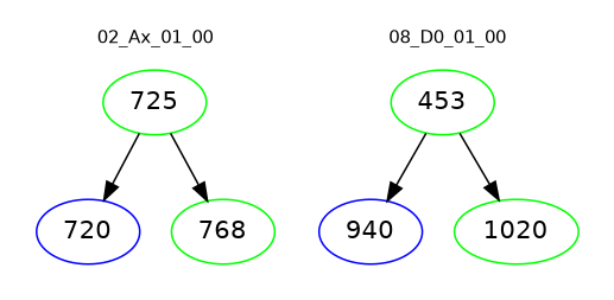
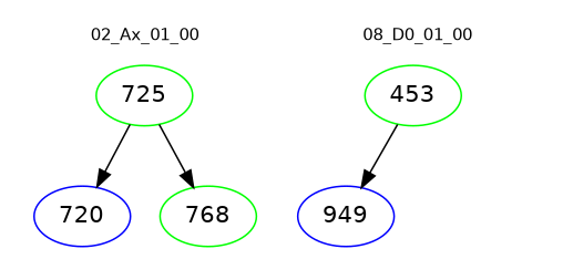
  digraph {
    fontname="DejaVu Sans"
    node [color=green fontname="DejaVu Sans"]
    edge [color=black fontname="DejaVu Sans"]
    n1 [label=725]
    n2 [color=blue label=720]
    n3 [label=768]
    n4 [label=453]
-   n5 [color=blue label=940]
-   n6 [label=1020]
+   n5 [color=blue label=949]
    subgraph cluster_1 {
      color=white
      fontsize=10
      label="02_Ax_01_00"
      n1
      n2
      n3
    }
    subgraph cluster_2 {
      color=white
      fontsize=10
      label="08_D0_01_00"
      n4
      n5
-     n6
    }
    n1 -> n2
    n1 -> n3
    n4 -> n5
-   n4 -> n6
  }
